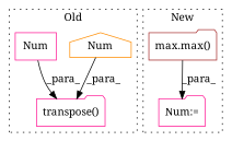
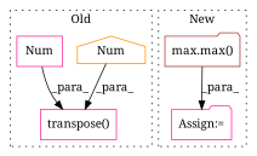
  digraph {
    fontname="Noto Serif"
    node [a=75 color=deeppink fontname="Noto Serif" l=1 shape=box]
    edge [fontname="Noto Serif"]
-   n1 [l="21,1" label="transpose()" s="1542,1566" shape=folder]
+   n1 [l="21,1" label="transpose()" s="1542,1566"]
    n2 [a=76 color=darkorange label=Num s=1565 shape=house]
    n3 [a=76 label=Num s=1563]
    n4 [color=brown l="4,1" label="max.max()" s="2381,2393" shape=folder]
-   n5 [a=68 l=3 label="Num:=" s=2378 shape=folder]
+   n5 [a=68 l=3 label="Assign:=" s=2378 shape=folder]
    subgraph cluster_1 {
      label=Old
      style=dotted
      n1
      n2
      n3
    }
    subgraph cluster_2 {
      label=New
      style=dotted
      n4
      n5
    }
    n2 -> n1 [label=_para_]
    n3 -> n1 [label=_para_]
    n4 -> n5 [label=_para_]
  }
